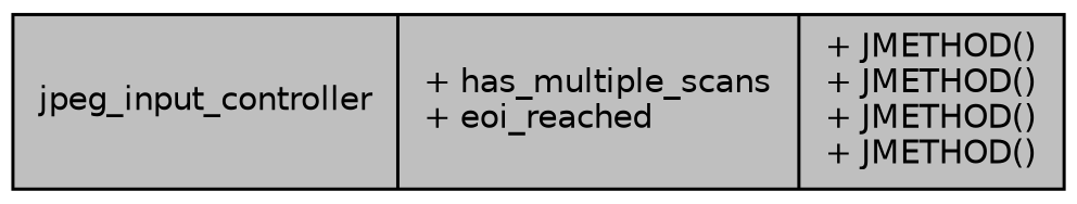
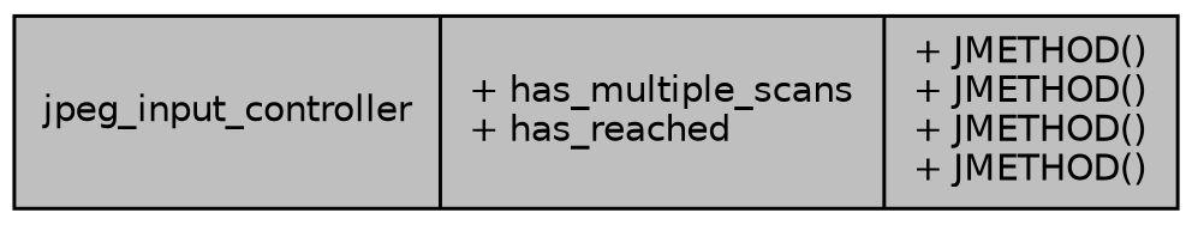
  digraph {
    rankdir=LR
-   n1 [color=black fillcolor=grey75 fontcolor=black fontname=Helvetica fontsize=10 height=0.2 label="{jpeg_input_controller\n|+ has_multiple_scans\l+ eoi_reached\l|+ JMETHOD()\l+ JMETHOD()\l+ JMETHOD()\l+ JMETHOD()\l}" shape=record style=filled width=0.4]
+   n1 [color=black fillcolor=grey75 fontcolor=black fontname=Helvetica fontsize=10 height=0.2 label="{jpeg_input_controller\n|+ has_multiple_scans\l+ has_reached\l|+ JMETHOD()\l+ JMETHOD()\l+ JMETHOD()\l+ JMETHOD()\l}" shape=record style=filled width=0.4]
  }
